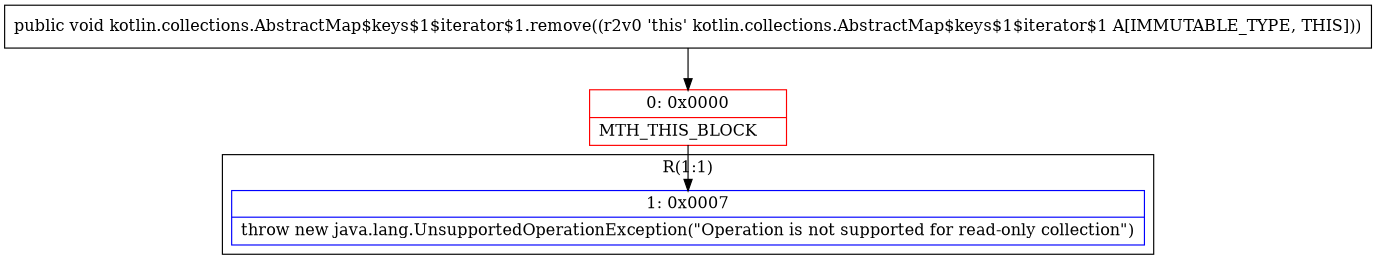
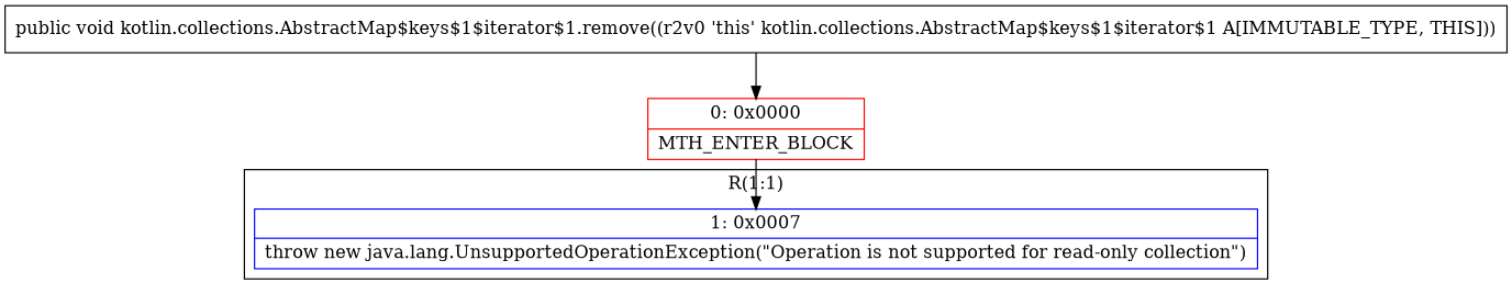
  digraph {
    node [shape=record]
    n1 [color=blue label="{1\:\ 0x0007|throw new java.lang.UnsupportedOperationException(\"Operation is not supported for read\-only collection\")\l}"]
-   n2 [color=red label="{0\:\ 0x0000|MTH_THIS_BLOCK\l}"]
+   n2 [color=red label="{0\:\ 0x0000|MTH_ENTER_BLOCK\l}"]
    n3 [label="{public void kotlin.collections.AbstractMap$keys$1$iterator$1.remove((r2v0 'this' kotlin.collections.AbstractMap$keys$1$iterator$1 A[IMMUTABLE_TYPE, THIS])) }"]
    subgraph cluster_1 {
      label="R(1:1)"
      n1
    }
    n2 -> n1
    n3 -> n2
  }
